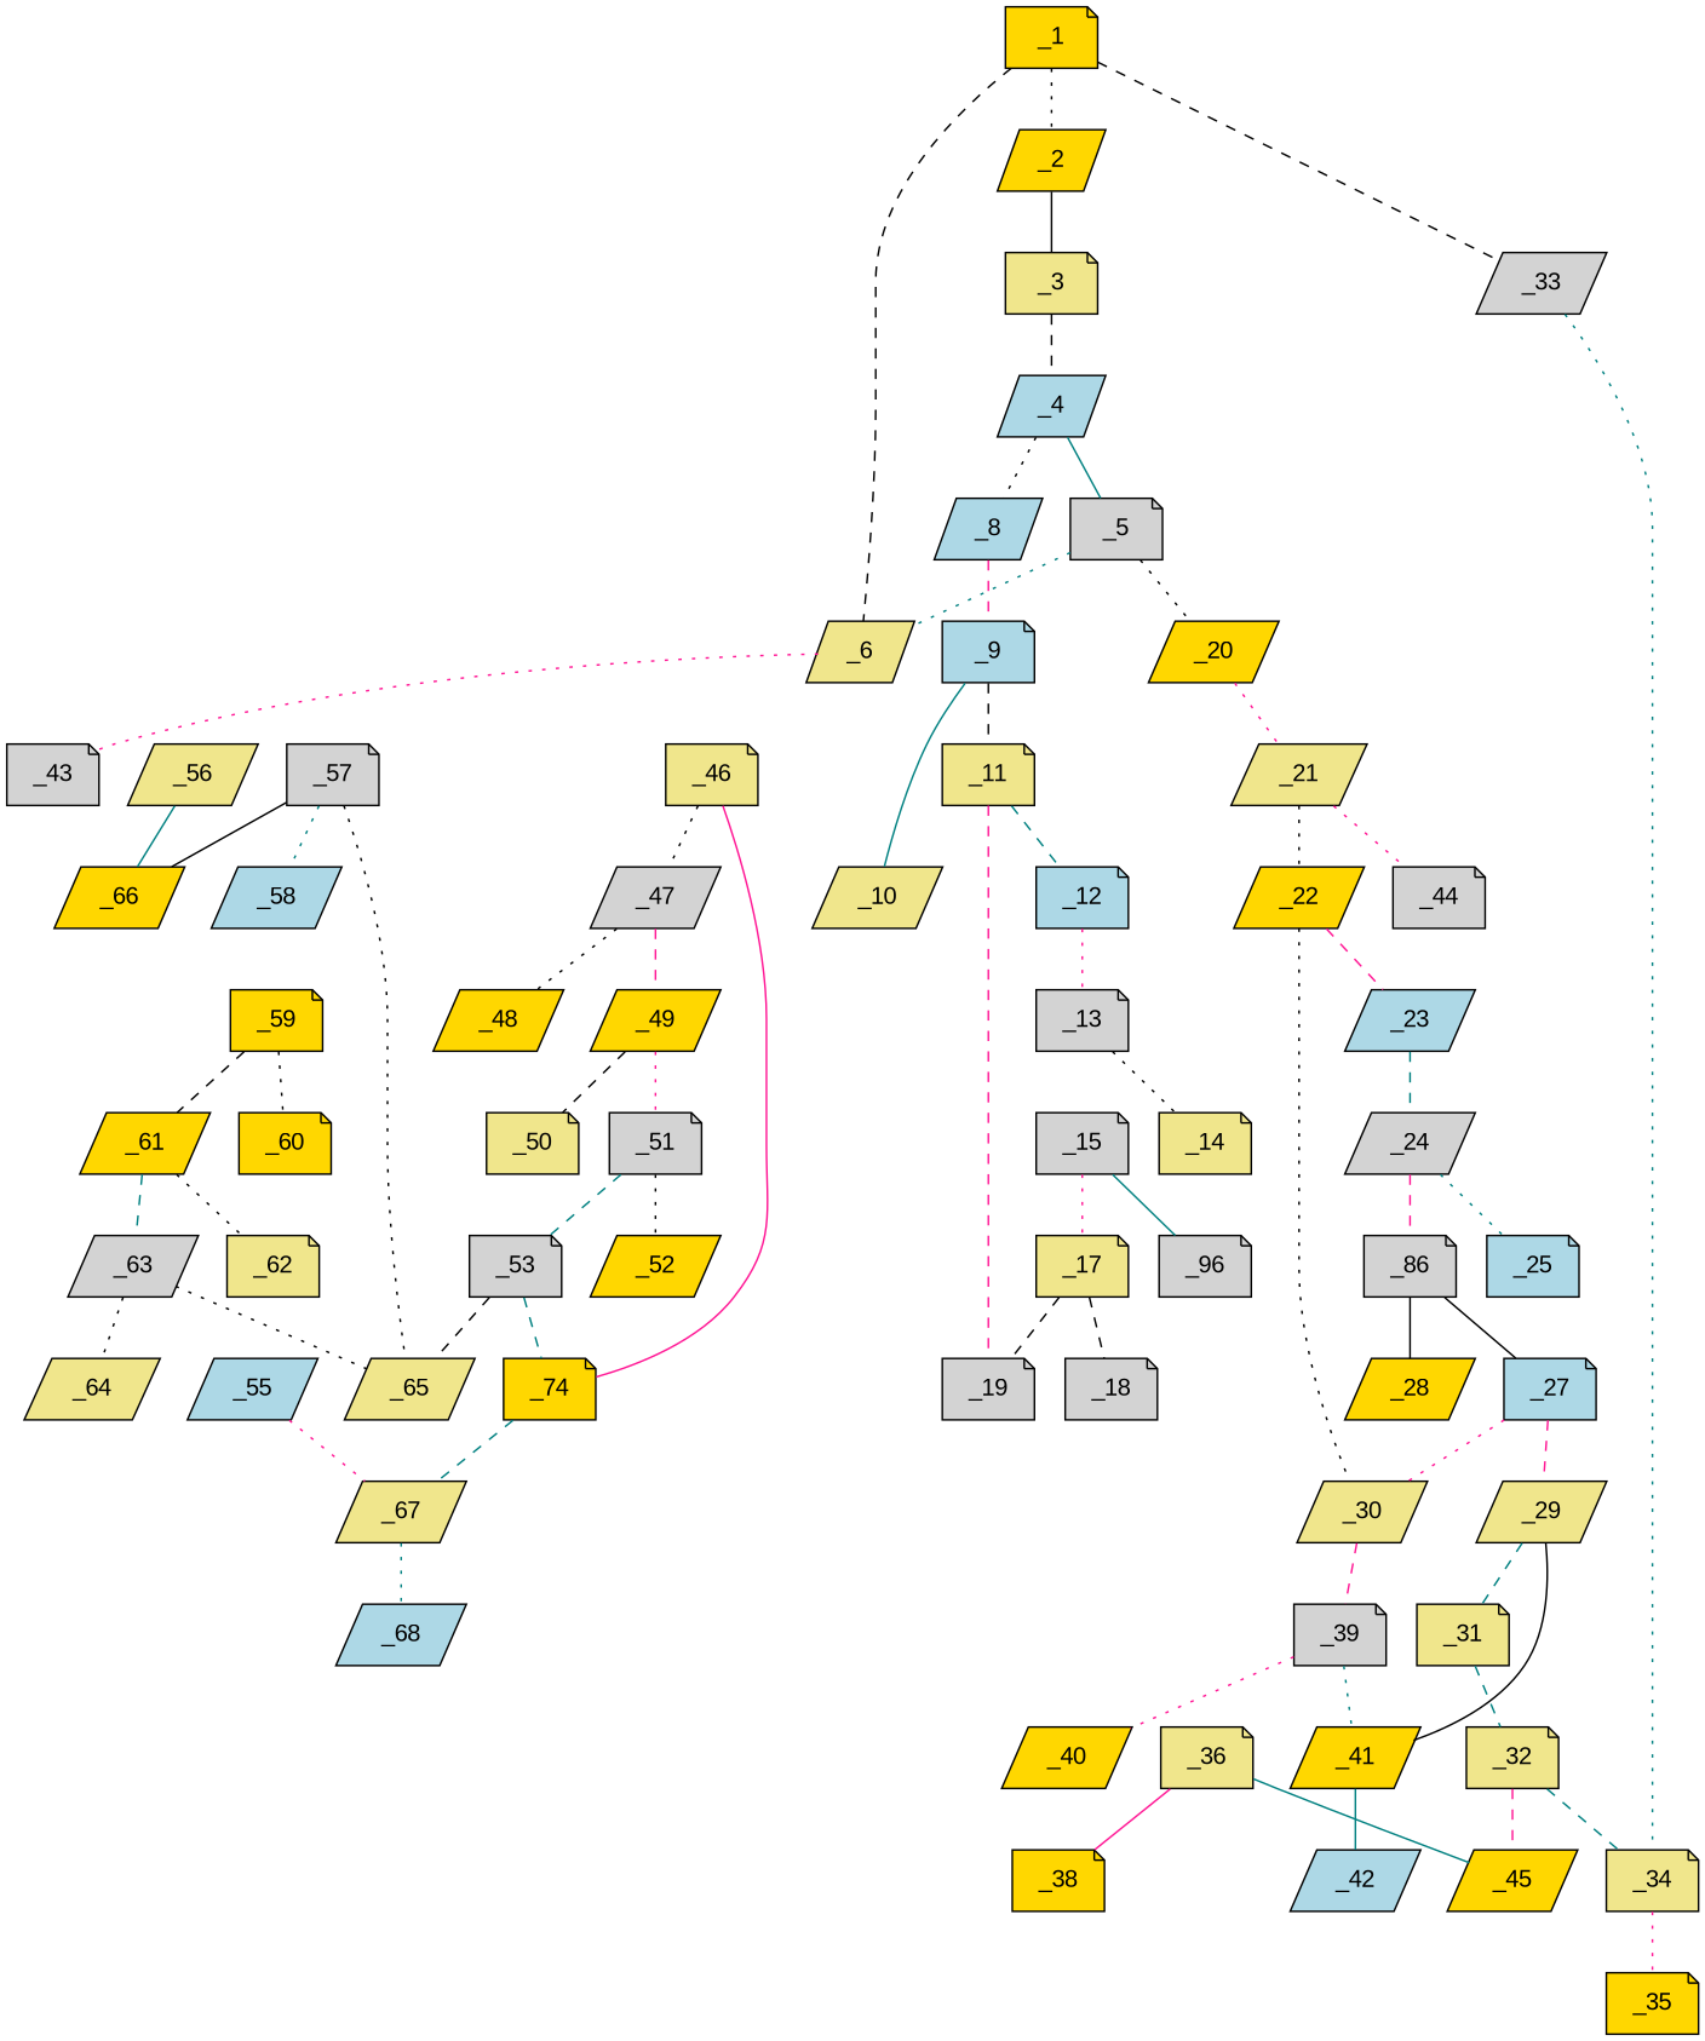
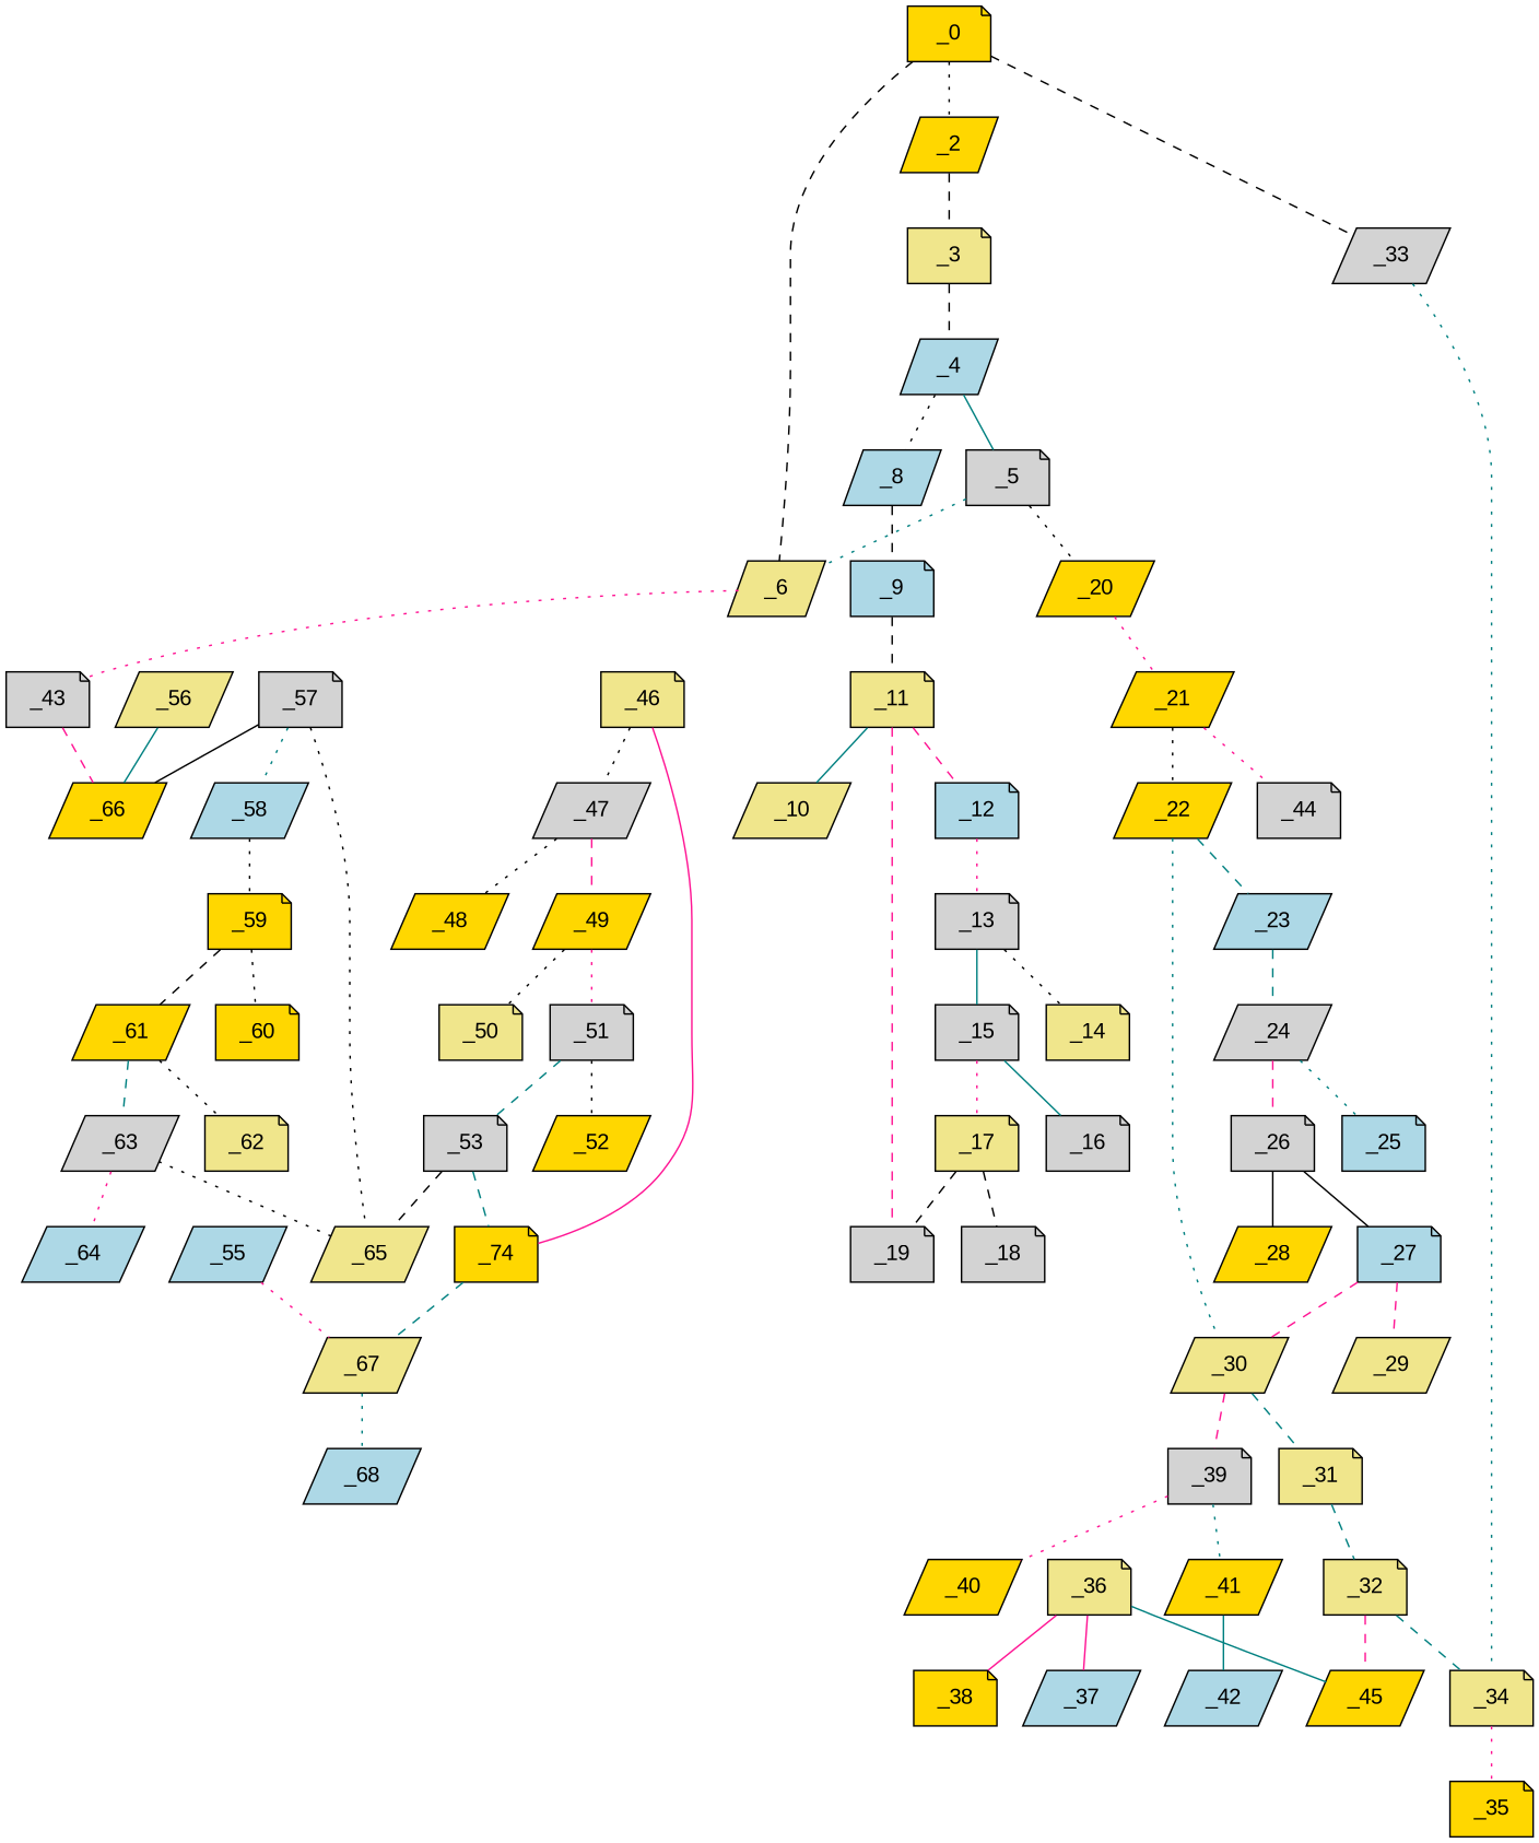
  graph {
    fontname="Liberation Sans"
    node [charge=0 chem=1 fillcolor=gold fontname="Liberation Sans" shape=note style=filled symbol="C  " x=11.671 y=3.273]
    edge [color=black fontname="Liberation Sans" style=dotted valence=1]
-   _1 [x=9.032 y=-0.0731]
+   _1 [x=9.032 y=-0.0731 label=_0]
    _2 [shape=parallelogram x=8.3249 y=0.634]
    _6 [fillcolor=khaki shape=parallelogram x=9.998 y=-0.3319]
    _33 [chem=2 fillcolor=lightgrey shape=parallelogram symbol="O  " x=8.0795 y=-0.3775]
    _3 [chem=2 fillcolor=khaki symbol="O  " x=7.359 y=0.3752]
    _43 [chem=2 fillcolor=lightgrey symbol="O  " x=10.9639 y=-0.073]
    _34 [fillcolor=khaki x=7.4428 y=-1.1487]
    _4 [fillcolor=lightblue shape=parallelogram x=7.1002 y=-0.5907]
    _66 [shape=parallelogram y=0.6341]
    _35 [chem=2 symbol="O  " x=6.4696 y=-0.9189]
    _5 [fillcolor=lightgrey x=10.6706 y=-1.0718]
    _8 [chem=2 fillcolor=lightblue shape=parallelogram symbol="O  " x=6.133 y=-0.3368]
    _55 [chem=2 fillcolor=lightblue shape=parallelogram symbol="O  " x=8.3249 y=2.5659]
    _67 [fillcolor=khaki shape=parallelogram x=9.032]
    _20 [chem=2 shape=parallelogram symbol="O  " x=10.8365 y=-2.058]
    _9 [fillcolor=lightblue x=5.869 y=0.6276]
-   _21 [fillcolor=khaki shape=parallelogram x=10.4428 y=-2.9772]
+   _21 [shape=parallelogram x=10.4428 y=-2.9772]
    _10 [chem=2 fillcolor=khaki shape=parallelogram symbol="O  " x=6.5724 y=1.3384]
    _11 [fillcolor=khaki x=4.9018 y=0.8814]
    _22 [shape=parallelogram x=9.6147 y=-3.5377]
    _44 [chem=2 fillcolor=lightgrey symbol="O  " x=11.2139 y=-3.6139]
    _68 [chem=2 fillcolor=lightblue shape=parallelogram symbol="O  " x=8.532 y=4.139]
    _12 [fillcolor=lightblue x=4.1984 y=0.1707]
    _19 [fillcolor=lightgrey x=4.6379 y=1.8459]
    _13 [fillcolor=lightgrey x=3.2312 y=0.4245]
    _14 [chem=2 fillcolor=khaki symbol="O  " x=2.5277 y=-0.2863]
    _15 [fillcolor=lightgrey x=2.9673 y=1.389]
-   _16 [chem=2 fillcolor=lightgrey symbol="O  " x=2 y=1.6427 label=_96]
+   _16 [chem=2 fillcolor=lightgrey symbol="O  " x=2 y=1.6427]
    _17 [fillcolor=khaki x=3.6706 y=2.0997]
    _18 [chem=2 fillcolor=lightgrey symbol="O  " x=3.4067 y=3.0642]
    _23 [fillcolor=lightblue shape=parallelogram x=10.1351 y=-4.3916]
    _30 [fillcolor=khaki shape=parallelogram x=8.6149 y=-3.5615]
    _24 [fillcolor=lightgrey shape=parallelogram x=9.6559 y=-5.2693]
    _31 [fillcolor=khaki x=7.7611 y=-3.0411]
    _39 [fillcolor=lightgrey x=6.8834 y=-3.5203]
    _25 [chem=2 fillcolor=lightblue symbol="O  " x=10.1764 y=-6.1232]
-   _26 [fillcolor=lightgrey x=8.6562 y=-5.2931 label=_86]
+   _26 [fillcolor=lightgrey x=8.6562 y=-5.2931]
    _32 [fillcolor=khaki x=7.3241 y=-2.1416]
    _27 [fillcolor=lightblue x=8.1357 y=-4.4392]
    _28 [chem=2 shape=parallelogram symbol="O  " x=8.1769 y=-6.1708]
    _29 [chem=2 fillcolor=khaki shape=parallelogram symbol="O  " x=7.7135 y=-5.0405]
    _41 [shape=parallelogram x=6.8596 y=-4.5201]
    _42 [chem=2 fillcolor=lightblue shape=parallelogram symbol="O  " x=5.9819 y=-4.9993]
    _45 [shape=parallelogram x=6.3811 y=-2.4744]
    _40 [chem=2 shape=parallelogram symbol="O  " x=6.0295 y=-2.9999]
    _36 [fillcolor=khaki x=5.5209 y=-1.9646]
+   _37 [chem=2 fillcolor=lightblue shape=parallelogram symbol="O  " x=4.6492 y=-2.4547]
    _38 [chem=2 symbol="O  " x=5.5323 y=-0.9647]
    _46 [fillcolor=khaki x=9.7391 y=4.4978]
    _47 [fillcolor=lightgrey shape=parallelogram x=10.4462 y=5.2049]
    n51 [label=_74 x=9.9979 y=3.5318]
    _48 [chem=2 shape=parallelogram symbol="O  " x=10.1874 y=6.1708]
    _49 [shape=parallelogram x=11.4122 y=4.946]
    _50 [chem=2 fillcolor=khaki symbol="O  " x=12.1193 y=5.6532]
    _51 [fillcolor=lightgrey y=3.9801]
    _52 [chem=2 shape=parallelogram symbol="O  " x=12.667 y=3.8912]
    _53 [fillcolor=lightgrey x=10.9639]
    _65 [fillcolor=khaki shape=parallelogram y=2.5659]
    _56 [chem=2 fillcolor=khaki shape=parallelogram symbol="O  " x=12.537 y=0.1341]
    _57 [fillcolor=lightgrey x=11.9298 y=1.6]
    _58 [fillcolor=lightblue shape=parallelogram x=12.8957 y=1.3412]
    _59 [x=13.6028 y=2.0483]
    _60 [chem=2 symbol="O  " x=14.5688 y=1.7895]
    _61 [shape=parallelogram x=13.344 y=3.0142]
    _62 [chem=2 fillcolor=khaki symbol="O  " x=14.0511 y=3.7213]
    _63 [fillcolor=lightgrey shape=parallelogram x=12.3781]
-   _64 [chem=2 fillcolor=khaki shape=parallelogram symbol="O  " x=12.9313 y=5.3817]
+   _64 [chem=2 fillcolor=lightblue shape=parallelogram symbol="O  " x=12.9313 y=5.3817]
    _1 -- _2
    _1 -- _6 [style=dashed]
    _1 -- _33 [style=dashed]
-   _2 -- _3 [style=solid]
+   _2 -- _3 [style=dashed]
    _6 -- _43 [color=deeppink]
    _33 -- _34 [color=teal]
    _3 -- _4 [style=dashed]
+   _43 -- _66 [color=deeppink style=dashed]
    _34 -- _35 [color=deeppink valence=2]
    _4 -- _5 [color=teal style=solid]
    _4 -- _8
    _5 -- _6 [color=teal]
    _5 -- _20
-   _8 -- _9 [color=deeppink style=dashed]
+   _8 -- _9 [style=dashed]
    _55 -- _67 [color=deeppink]
    _67 -- _68 [color=teal valence=2]
    _20 -- _21 [color=deeppink]
-   _9 -- _10 [color=teal style=solid valence=2]
+   _11 -- _10 [color=teal style=solid valence=2]
    _9 -- _11 [style=dashed]
    _21 -- _22
    _21 -- _44 [color=deeppink valence=2]
-   _11 -- _12 [color=teal style=dashed]
+   _11 -- _12 [color=deeppink style=dashed]
    _11 -- _19 [color=deeppink style=dashed valence=2]
-   _22 -- _23 [color=deeppink style=dashed valence=2]
-   _22 -- _30
+   _22 -- _23 [color=teal style=dashed valence=2]
+   _22 -- _30 [color=teal]
    _12 -- _13 [color=deeppink valence=2]
    _13 -- _14
+   _13 -- _15 [color=teal style=solid]
    _15 -- _16 [color=teal style=solid]
    _15 -- _17 [color=deeppink valence=2]
    _17 -- _19 [style=dashed]
    _17 -- _18 [style=dashed]
    _23 -- _24 [color=teal style=dashed]
-   _29 -- _31 [color=teal style=dashed]
+   _30 -- _31 [color=teal style=dashed]
    _30 -- _39 [color=deeppink style=dashed]
    _24 -- _25 [color=teal]
    _24 -- _26 [color=deeppink style=dashed valence=2]
    _31 -- _32 [color=teal style=dashed]
    _39 -- _41 [color=teal]
    _39 -- _40 [color=deeppink]
    _26 -- _27 [style=solid]
    _26 -- _28 [style=solid]
    _32 -- _34 [color=teal style=dashed]
    _32 -- _45 [color=deeppink style=dashed]
-   _27 -- _30 [color=deeppink valence=2]
+   _27 -- _30 [color=deeppink style=dashed valence=2]
    _27 -- _29 [color=deeppink style=dashed]
-   _29 -- _41 [style=solid]
    _41 -- _42 [color=teal style=solid valence=2]
    _36 -- _45 [color=teal style=solid]
+   _36 -- _37 [color=deeppink style=solid valence=2]
    _36 -- _38 [color=deeppink style=solid]
    _46 -- _47 [valence=2]
    _46 -- n51 [color=deeppink style=solid]
    _47 -- _48
    _47 -- _49 [color=deeppink style=dashed]
    n51 -- _67 [color=teal style=dashed]
-   _49 -- _50 [style=dashed]
+   _49 -- _50
    _49 -- _51 [color=deeppink valence=2]
    _51 -- _52
    _51 -- _53 [color=teal style=dashed]
    _53 -- n51 [color=teal style=dashed valence=2]
    _53 -- _65 [style=dashed]
    _56 -- _66 [color=teal style=solid valence=2]
    _57 -- _66 [style=solid]
    _57 -- _65 [valence=2]
    _57 -- _58 [color=teal]
+   _58 -- _59 [valence=2]
    _59 -- _60
    _59 -- _61 [style=dashed]
    _61 -- _62
    _61 -- _63 [color=teal style=dashed valence=2]
    _63 -- _65
-   _63 -- _64
+   _63 -- _64 [color=deeppink]
  }
